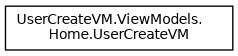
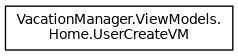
  digraph {
    rankdir=LR
-   n1 [color=black fillcolor=white fontname=Helvetica fontsize=10 height=0.2 label="UserCreateVM.ViewModels.\lHome.UserCreateVM" shape=record style=filled width=0.4]
+   n1 [color=black fillcolor=white fontname=Helvetica fontsize=10 height=0.2 label="VacationManager.ViewModels.\lHome.UserCreateVM" shape=record style=filled width=0.4]
  }
